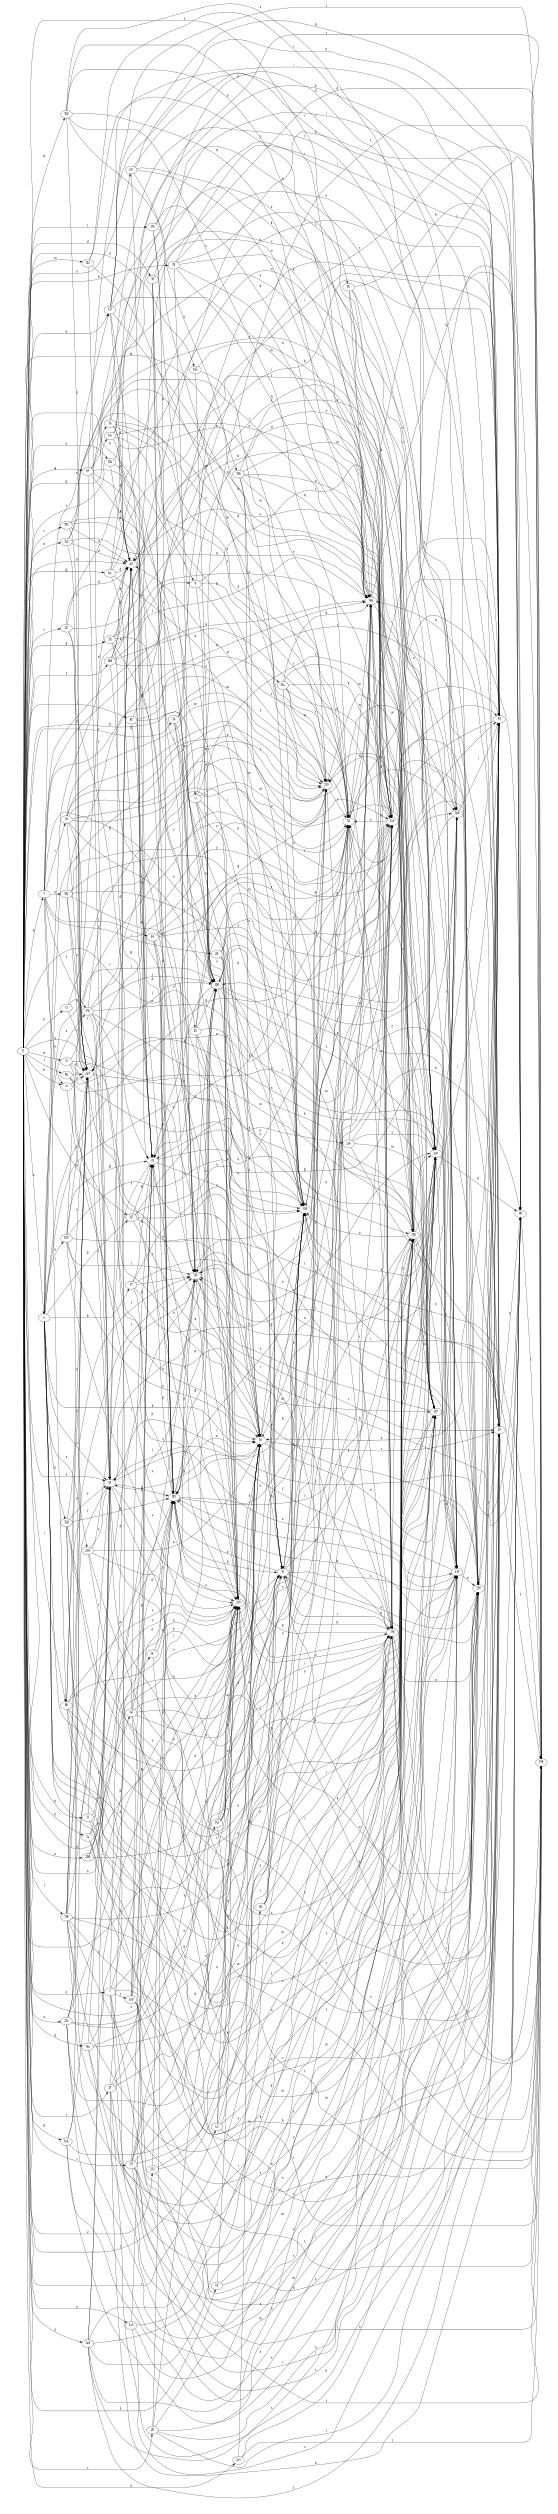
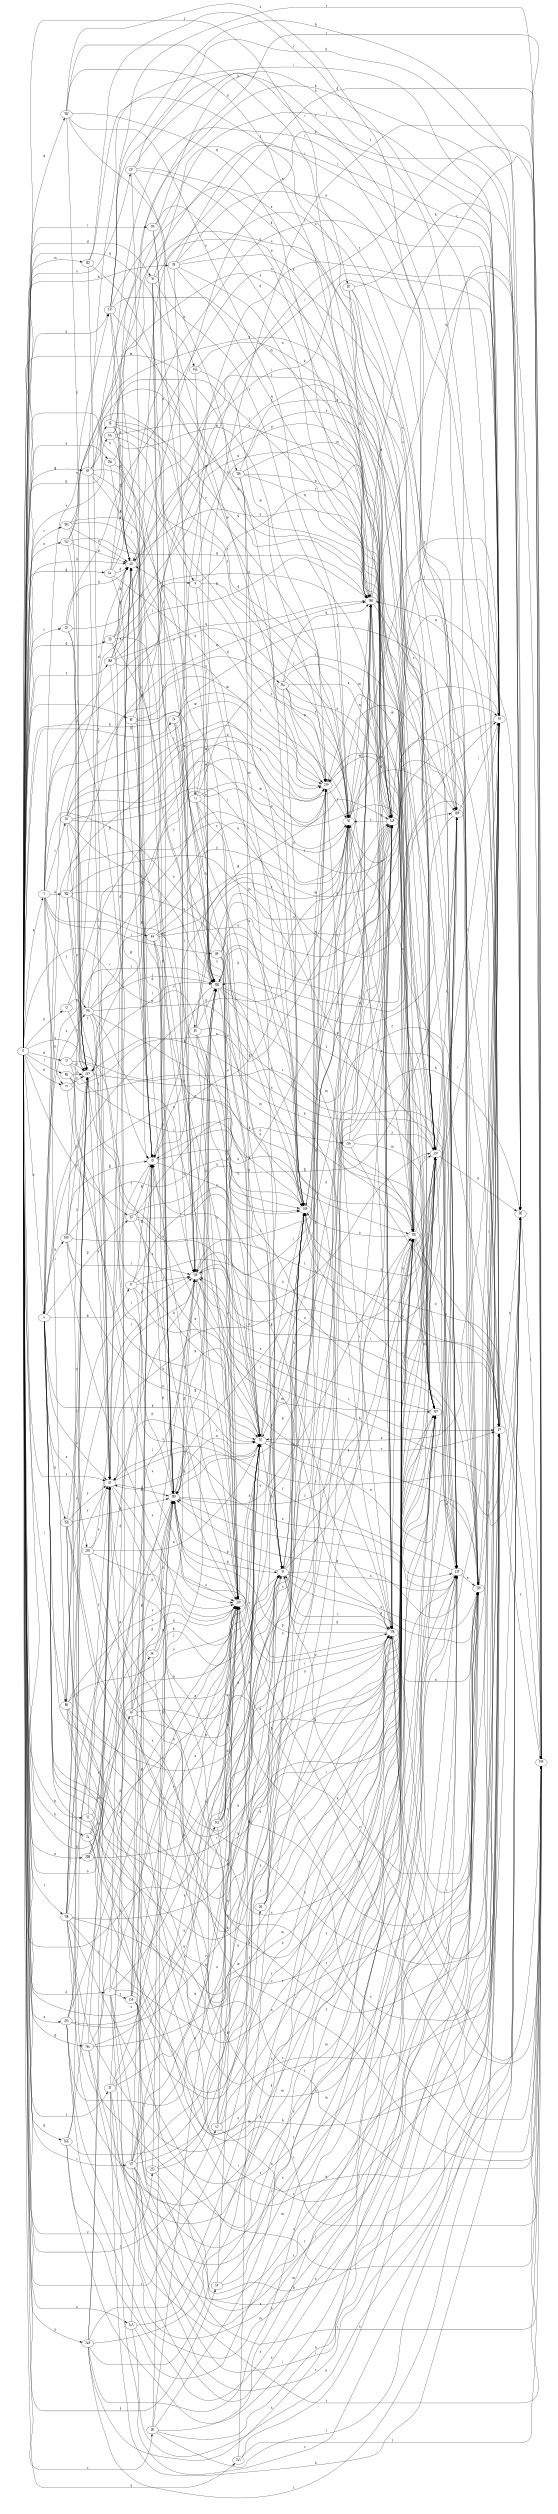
  strict digraph {
    fontname="Fira Sans"
    rankdir=LR
    node [fontname="Fira Sans"]
    edge [fontname="Fira Sans"]
    0
    1
    4
    7
    9
    11
    16
    20
    21
    22
    24
    25
    26
    30
    37
    39
    40
    43
    59
    61
    64
    69
    72
    73
    74
    78
    79
    87
    88
    98
    118
    122
    n33 [label=126]
    137
    n35 [label=341]
    143
    147
    157
    162
    164
    165
    166
    175
    176
    177
    188
    193
    204
    208
    213
    219
    235
    237
    243
    245
    248
    249
    251
    n59 [label=153]
    28
    89
    90
    99
    102
    168
    209
    254
    255
    10
    17
    80
    100
    109
    110
    158
    178
    199
    229
    238
    239
    256
    139
    258
    259
    50
    29
    129
    159
    19
    70
    119
    149
    189
    0 -> 1 [label=a]
    0 -> 4 [label=a]
    0 -> 7 [label=a]
    0 -> 9 [label=a]
    0 -> 11 [label=b]
    0 -> 16 [label=b]
    0 -> 20 [label=c]
    0 -> 21 [label=c]
    0 -> 22 [label=c]
    0 -> 24 [label=c]
    0 -> 25 [label=c]
    0 -> 26 [label=c]
    0 -> 30 [label=d]
    0 -> 37 [label=d]
    0 -> 39 [label=d]
    0 -> 40 [label=d]
    0 -> 43 [label=e]
    0 -> 59 [label=f]
    0 -> 61 [label=f]
    0 -> 64 [label=g]
    0 -> 69 [label=g]
    0 -> 72 [label=h]
    0 -> 73 [label=h]
    0 -> 74 [label=h]
    0 -> 78 [label=h]
    0 -> 79 [label=h]
    0 -> 87 [label=i]
    0 -> 88 [label=i]
    0 -> 98 [label=j]
    0 -> 118 [label=l]
    0 -> 122 [label=m]
    0 -> n33 [label=m]
    0 -> 137 [label=n]
    0 -> n35 [label=o]
    0 -> 143 [label=o]
    0 -> 147 [label=o]
    0 -> 157 [label=p]
    0 -> 162 [label=q]
    0 -> 164 [label=q]
    0 -> 165 [label=q]
    0 -> 166 [label=q]
    0 -> 175 [label=r]
    0 -> 176 [label=r]
    0 -> 177 [label=r]
    0 -> 188 [label=s]
    0 -> 193 [label=t]
    0 -> 204 [label=u]
    0 -> 208 [label=u]
    0 -> 213 [label=v]
    0 -> 219 [label=v]
    0 -> 235 [label=x]
    0 -> 237 [label=x]
    0 -> 243 [label=y]
    0 -> 245 [label=y]
    0 -> 248 [label=y]
    0 -> 249 [label=y]
    0 -> 251 [label=z]
    0 -> n59 [label=z]
    1 -> 79 [label=h]
    1 -> 88 [label=i]
    1 -> 137 [label=n]
    1 -> 28 [label=c]
    1 -> 89 [label=i]
    1 -> 90 [label=i]
    1 -> 99 [label=j]
    1 -> 102 [label=k]
    1 -> 168 [label=q]
    1 -> 209 [label=u]
    1 -> 254 [label=z]
    1 -> 255 [label=z]
    4 -> 9 [label=a]
    4 -> 61 [label=f]
    4 -> 157 [label=p]
    4 -> 168 [label=q]
    4 -> 255 [label=z]
    4 -> 10 [label=a]
    4 -> 17 [label=b]
    4 -> 80 [label=h]
    4 -> 100 [label=j]
    4 -> 109 [label=k]
    4 -> 110 [label=k]
    4 -> 158 [label=p]
    4 -> 178 [label=r]
    4 -> 199 [label=t]
    4 -> 229 [label=w]
    4 -> 238 [label=x]
    4 -> 239 [label=x]
    4 -> 256 [label=z]
    7 -> 40 [label=d]
    7 -> 219 [label=v]
    7 -> 209 [label=u]
    7 -> 199 [label=t]
    7 -> 239 [label=x]
    7 -> 139 [label=n]
    7 -> 258 [label=z]
    7 -> 259 [label=z]
    9 -> 100 [label=j]
    9 -> 178 [label=r]
    9 -> 239 [label=x]
    9 -> 259 [label=z]
    9 -> 50 [label=e]
    11 -> 61 [label=f]
    11 -> 10 [label=a]
    11 -> 259 [label=z]
    11 -> 29 [label=c]
    16 -> 40 [label=d]
    16 -> 219 [label=v]
    16 -> 168 [label=q]
    16 -> 178 [label=r]
    16 -> 229 [label=w]
    16 -> 50 [label=e]
    16 -> 29 [label=c]
    20 -> 219 [label=v]
    20 -> 139 [label=n]
    20 -> 259 [label=z]
    20 -> 29 [label=c]
    20 -> 129 [label=m]
    20 -> 159 [label=p]
    21 -> 40 [label=d]
    21 -> 219 [label=v]
    21 -> 10 [label=a]
    21 -> 80 [label=h]
    21 -> 110 [label=k]
    21 -> 29 [label=c]
    21 -> 19 [label=b]
    22 -> 40 [label=d]
    22 -> 249 [label=y]
    22 -> 110 [label=k]
    22 -> 139 [label=n]
    22 -> 70 [label=g]
    24 -> 209 [label=u]
    24 -> 10 [label=a]
    24 -> 199 [label=t]
    24 -> 50 [label=e]
    24 -> 29 [label=c]
    24 -> 119 [label=l]
    25 -> 219 [label=v]
    25 -> 10 [label=a]
    25 -> 100 [label=j]
    25 -> 110 [label=k]
    25 -> 50 [label=e]
    25 -> 19 [label=b]
    25 -> 149 [label=o]
    26 -> 209 [label=u]
    26 -> 110 [label=k]
    26 -> 178 [label=r]
    26 -> 19 [label=b]
    30 -> 40 [label=d]
    30 -> 219 [label=v]
    30 -> 100 [label=j]
    30 -> 259 [label=z]
    30 -> 70 [label=g]
    30 -> 149 [label=o]
    37 -> 219 [label=v]
    37 -> 249 [label=y]
    37 -> 209 [label=u]
    37 -> 110 [label=k]
    37 -> 50 [label=e]
    39 -> 90 [label=i]
    39 -> 100 [label=j]
    39 -> 159 [label=p]
    39 -> 119 [label=l]
    39 -> 149 [label=o]
    40 -> 70 [label=g]
    40 -> 149 [label=o]
    43 -> 219 [label=v]
    43 -> 90 [label=i]
    43 -> 209 [label=u]
    43 -> 259 [label=z]
    43 -> 129 [label=m]
    43 -> 149 [label=o]
    59 -> 219 [label=v]
    59 -> 259 [label=z]
    59 -> 129 [label=m]
    61 -> 40 [label=d]
    61 -> 90 [label=i]
    61 -> 178 [label=r]
    61 -> 199 [label=t]
    61 -> 239 [label=x]
    61 -> 159 [label=p]
    61 -> 149 [label=o]
    64 -> 40 [label=d]
    64 -> 90 [label=i]
    64 -> 199 [label=t]
    64 -> 259 [label=z]
    64 -> 19 [label=b]
    64 -> 70 [label=g]
    69 -> 61 [label=f]
    69 -> 90 [label=i]
    69 -> 168 [label=q]
    69 -> 100 [label=j]
    69 -> 239 [label=x]
    69 -> 139 [label=n]
    69 -> 70 [label=g]
    69 -> 119 [label=l]
    72 -> 249 [label=y]
    72 -> 10 [label=a]
    72 -> 50 [label=e]
    73 -> 219 [label=v]
    73 -> 209 [label=u]
    73 -> 100 [label=j]
    73 -> 199 [label=t]
    73 -> 229 [label=w]
    73 -> 259 [label=z]
    73 -> 19 [label=b]
    74 -> 61 [label=f]
    74 -> 10 [label=a]
    74 -> 239 [label=x]
    74 -> 189 [label=s]
    78 -> 90 [label=i]
    78 -> 168 [label=q]
    78 -> 110 [label=k]
    78 -> 139 [label=n]
    78 -> 119 [label=l]
    78 -> 149 [label=o]
    78 -> 189 [label=s]
    79 -> 249 [label=y]
    79 -> 139 [label=n]
    87 -> 90 [label=i]
    87 -> 229 [label=w]
    87 -> 159 [label=p]
    87 -> 19 [label=b]
    87 -> 70 [label=g]
    88 -> 219 [label=v]
    88 -> 249 [label=y]
    88 -> 110 [label=k]
    88 -> 139 [label=n]
    88 -> 29 [label=c]
    88 -> 19 [label=b]
    88 -> 119 [label=l]
    88 -> 149 [label=o]
    98 -> 249 [label=y]
    98 -> 10 [label=a]
    98 -> 29 [label=c]
    98 -> 149 [label=o]
    118 -> 61 [label=f]
    118 -> 219 [label=v]
    118 -> 249 [label=y]
    118 -> 80 [label=h]
    118 -> 110 [label=k]
    118 -> 199 [label=t]
    118 -> 139 [label=n]
    118 -> 259 [label=z]
    118 -> 129 [label=m]
    118 -> 159 [label=p]
    118 -> 119 [label=l]
    118 -> 149 [label=o]
    122 -> 61 [label=f]
    122 -> 229 [label=w]
    122 -> 259 [label=z]
    122 -> 29 [label=c]
    n33 -> 168 [label=q]
    n33 -> 209 [label=u]
    n33 -> 10 [label=a]
    n33 -> 259 [label=z]
-   n33 -> 50 [label=e]
+   39 -> 50 [label=e]
    n33 -> 129 [label=m]
    n33 -> 149 [label=o]
    137 -> 40 [label=d]
    137 -> 90 [label=i]
    137 -> 168 [label=q]
    137 -> 80 [label=h]
    137 -> 199 [label=t]
    137 -> 259 [label=z]
    137 -> 129 [label=m]
    137 -> 159 [label=p]
    n35 -> 100 [label=j]
    n35 -> 139 [label=n]
    n35 -> 159 [label=p]
    143 -> 40 [label=d]
    143 -> 249 [label=y]
    143 -> 168 [label=q]
    143 -> 239 [label=x]
    143 -> 259 [label=z]
    147 -> 10 [label=a]
    147 -> 80 [label=h]
    147 -> 229 [label=w]
    147 -> 129 [label=m]
    147 -> 159 [label=p]
    147 -> 19 [label=b]
    147 -> 70 [label=g]
    147 -> 119 [label=l]
    157 -> 209 [label=u]
    157 -> 10 [label=a]
    157 -> 178 [label=r]
    157 -> 139 [label=n]
    157 -> 70 [label=g]
    157 -> 149 [label=o]
    162 -> 249 [label=y]
    162 -> 168 [label=q]
    162 -> 209 [label=u]
    162 -> 110 [label=k]
    162 -> 50 [label=e]
    162 -> 149 [label=o]
    162 -> 189 [label=s]
    164 -> 61 [label=f]
    164 -> 219 [label=v]
    164 -> 168 [label=q]
    164 -> 239 [label=x]
    164 -> 19 [label=b]
    164 -> 189 [label=s]
    165 -> 100 [label=j]
    165 -> 110 [label=k]
    165 -> 229 [label=w]
    166 -> 249 [label=y]
    166 -> 90 [label=i]
    166 -> 178 [label=r]
    166 -> 239 [label=x]
    166 -> 159 [label=p]
    175 -> 168 [label=q]
    175 -> 100 [label=j]
    175 -> 139 [label=n]
    175 -> 159 [label=p]
    176 -> 40 [label=d]
    176 -> 90 [label=i]
    176 -> 80 [label=h]
    176 -> 50 [label=e]
    176 -> 149 [label=o]
    177 -> 219 [label=v]
    177 -> 90 [label=i]
    177 -> 209 [label=u]
    177 -> 178 [label=r]
    177 -> 29 [label=c]
    177 -> 129 [label=m]
    177 -> 19 [label=b]
    177 -> 70 [label=g]
    177 -> 149 [label=o]
    177 -> 189 [label=s]
    188 -> 40 [label=d]
    188 -> 219 [label=v]
    188 -> 90 [label=i]
    188 -> 168 [label=q]
    188 -> 209 [label=u]
    188 -> 80 [label=h]
    188 -> 178 [label=r]
    193 -> 40 [label=d]
    193 -> 249 [label=y]
    193 -> 10 [label=a]
    193 -> 50 [label=e]
    193 -> 119 [label=l]
    204 -> 40 [label=d]
    204 -> 100 [label=j]
    204 -> 229 [label=w]
    208 -> 61 [label=m]
    208 -> 10 [label=a]
    208 -> 100 [label=j]
    208 -> 19 [label=b]
    213 -> 110 [label=k]
    213 -> 229 [label=w]
    213 -> 139 [label=n]
    213 -> 159 [label=p]
    219 -> 10 [label=a]
    219 -> 70 [label=g]
    219 -> 119 [label=l]
    235 -> 219 [label=v]
    235 -> 249 [label=y]
    235 -> 209 [label=u]
    235 -> 239 [label=x]
    235 -> 139 [label=n]
    235 -> 50 [label=e]
    235 -> 119 [label=l]
    235 -> 149 [label=o]
    237 -> 80 [label=h]
    237 -> 110 [label=k]
    237 -> 229 [label=w]
    237 -> 29 [label=c]
    237 -> 70 [label=g]
    237 -> 149 [label=o]
    243 -> 10 [label=a]
    243 -> 199 [label=t]
    243 -> 139 [label=n]
    245 -> 80 [label=h]
    245 -> 110 [label=k]
    245 -> 129 [label=m]
    245 -> 70 [label=g]
    248 -> 61 [label=f]
    248 -> 219 [label=v]
    248 -> 178 [label=r]
    248 -> 239 [label=x]
    248 -> 259 [label=z]
    248 -> 29 [label=c]
    248 -> 129 [label=m]
    248 -> 149 [label=o]
    249 -> 61 [label=f]
    249 -> 10 [label=a]
    249 -> 100 [label=j]
    249 -> 229 [label=w]
    249 -> 239 [label=x]
    249 -> 129 [label=m]
    251 -> 168 [label=q]
    251 -> 80 [label=h]
    251 -> 110 [label=k]
    251 -> 239 [label=x]
    251 -> 189 [label=s]
    n59 -> 219 [label=v]
    n59 -> 90 [label=i]
    n59 -> 209 [label=u]
    n59 -> 10 [label=a]
    n59 -> 110 [label=k]
    n59 -> 178 [label=r]
    n59 -> 50 [label=e]
    28 -> 61 [label=f]
    28 -> 249 [label=y]
    28 -> 100 [label=j]
    28 -> 178 [label=r]
    28 -> 199 [label=t]
    28 -> 229 [label=w]
    28 -> 129 [label=m]
    28 -> 149 [label=o]
    28 -> 189 [label=s]
    89 -> 219 [label=v]
    89 -> 90 [label=i]
    89 -> 209 [label=u]
    89 -> 29 [label=c]
    89 -> 19 [label=b]
    90 -> 10 [label=a]
    90 -> 100 [label=j]
    90 -> 50 [label=e]
    90 -> 159 [label=p]
    99 -> 10 [label=a]
    99 -> 80 [label=h]
    99 -> 178 [label=r]
    99 -> 139 [label=n]
    99 -> 159 [label=p]
    99 -> 119 [label=l]
    102 -> 219 [label=v]
    102 -> 249 [label=y]
    102 -> 168 [label=q]
    102 -> 209 [label=u]
    102 -> 10 [label=a]
    102 -> 110 [label=k]
    102 -> 129 [label=m]
    168 -> 209 [label=u]
    168 -> 80 [label=h]
    168 -> 178 [label=r]
    168 -> 199 [label=t]
    168 -> 149 [label=o]
    168 -> 189 [label=s]
    209 -> 229 [label=w]
    209 -> 29 [label=c]
    254 -> 168 [label=q]
    254 -> 209 [label=u]
    254 -> 110 [label=k]
    254 -> 229 [label=w]
    254 -> 50 [label=e]
    254 -> 129 [label=m]
    254 -> 149 [label=o]
    255 -> 61 [label=f]
    255 -> 219 [label=v]
    255 -> 10 [label=a]
    255 -> 100 [label=j]
    255 -> 110 [label=k]
    255 -> 229 [label=w]
    255 -> 239 [label=x]
    255 -> 50 [label=e]
    10 -> 61 [label=f]
    10 -> 168 [label=q]
    10 -> 209 [label=u]
    10 -> 139 [label=n]
    10 -> 29 [label=c]
    10 -> 19 [label=b]
    17 -> 209 [label=u]
    17 -> 129 [label=m]
    17 -> 159 [label=p]
    17 -> 70 [label=g]
    17 -> 119 [label=l]
    17 -> 189 [label=s]
    80 -> 61 [label=f]
    80 -> 199 [label=t]
    100 -> 219 [label=v]
    100 -> 90 [label=i]
    100 -> 239 [label=x]
    100 -> 259 [label=z]
    100 -> 129 [label=m]
    100 -> 159 [label=p]
    100 -> 70 [label=g]
    100 -> 189 [label=s]
    109 -> 40 [label=d]
    109 -> 219 [label=v]
    109 -> 249 [label=y]
    109 -> 209 [label=u]
    109 -> 10 [label=a]
    109 -> 199 [label=t]
    109 -> 70 [label=g]
    109 -> 119 [label=l]
    110 -> 40 [label=d]
    110 -> 90 [label=i]
    110 -> 209 [label=u]
    110 -> 239 [label=x]
    110 -> 139 [label=n]
    110 -> 259 [label=z]
    110 -> 50 [label=e]
    110 -> 129 [label=m]
    158 -> 61 [label=f]
    158 -> 249 [label=y]
    158 -> 110 [label=k]
    158 -> 178 [label=r]
    158 -> 199 [label=t]
    158 -> 129 [label=m]
    158 -> 159 [label=p]
    178 -> 219 [label=v]
    178 -> 90 [label=i]
    178 -> 168 [label=q]
    178 -> 110 [label=k]
    178 -> 199 [label=t]
    178 -> 139 [label=n]
    178 -> 29 [label=c]
    178 -> 159 [label=p]
    178 -> 19 [label=b]
    178 -> 70 [label=g]
    199 -> 40 [label=d]
    199 -> 119 [label=l]
    229 -> 40 [label=d]
    229 -> 178 [label=r]
    229 -> 50 [label=e]
    229 -> 70 [label=g]
    229 -> 119 [label=l]
    238 -> 61 [label=f]
    238 -> 219 [label=v]
    238 -> 10 [label=a]
    238 -> 199 [label=t]
    238 -> 239 [label=x]
    238 -> 119 [label=l]
    239 -> 61 [label=f]
    239 -> 229 [label=w]
    239 -> 139 [label=n]
    239 -> 159 [label=p]
    256 -> 168 [label=q]
    256 -> 80 [label=h]
    256 -> 259 [label=z]
    256 -> 29 [label=c]
    256 -> 129 [label=m]
    139 -> 219 [label=v]
    139 -> 90 [label=i]
    139 -> 29 [label=c]
    139 -> 19 [label=b]
    258 -> 90 [label=i]
    258 -> 10 [label=a]
    258 -> 100 [label=j]
    258 -> 199 [label=t]
    258 -> 239 [label=x]
    258 -> 259 [label=z]
    258 -> 159 [label=p]
    258 -> 70 [label=g]
    259 -> 90 [label=i]
    259 -> 80 [label=h]
    259 -> 229 [label=w]
    259 -> 239 [label=x]
    259 -> 50 [label=e]
    259 -> 119 [label=l]
    259 -> 189 [label=s]
    50 -> 249 [label=y]
    50 -> 90 [label=i]
    50 -> 168 [label=q]
    50 -> 239 [label=x]
    50 -> 19 [label=b]
    50 -> 70 [label=g]
    50 -> 189 [label=s]
    29 -> 61 [label=f]
    29 -> 219 [label=v]
    29 -> 168 [label=q]
    29 -> 209 [label=u]
    29 -> 80 [label=h]
    29 -> 199 [label=t]
    29 -> 50 [label=e]
    129 -> 119 [label=l]
    159 -> 40 [label=d]
    159 -> 219 [label=v]
    159 -> 10 [label=a]
    159 -> 110 [label=k]
    159 -> 199 [label=t]
    159 -> 259 [label=z]
    159 -> 50 [label=e]
    159 -> 19 [label=b]
    159 -> 119 [label=l]
    19 -> 209 [label=u]
    19 -> 110 [label=k]
    19 -> 178 [label=r]
    19 -> 199 [label=t]
    19 -> 239 [label=x]
    19 -> 139 [label=n]
    19 -> 259 [label=z]
    19 -> 159 [label=p]
    70 -> 61 [label=f]
    70 -> 209 [label=u]
    70 -> 239 [label=x]
    70 -> 159 [label=p]
    119 -> 80 [label=h]
    119 -> 100 [label=j]
    119 -> 259 [label=z]
    119 -> 29 [label=c]
    119 -> 159 [label=p]
    149 -> 90 [label=i]
    149 -> 10 [label=a]
    149 -> 229 [label=w]
    149 -> 50 [label=e]
    149 -> 159 [label=p]
    149 -> 119 [label=l]
    189 -> 90 [label=i]
    189 -> 209 [label=u]
    189 -> 100 [label=j]
    189 -> 70 [label=g]
  }
